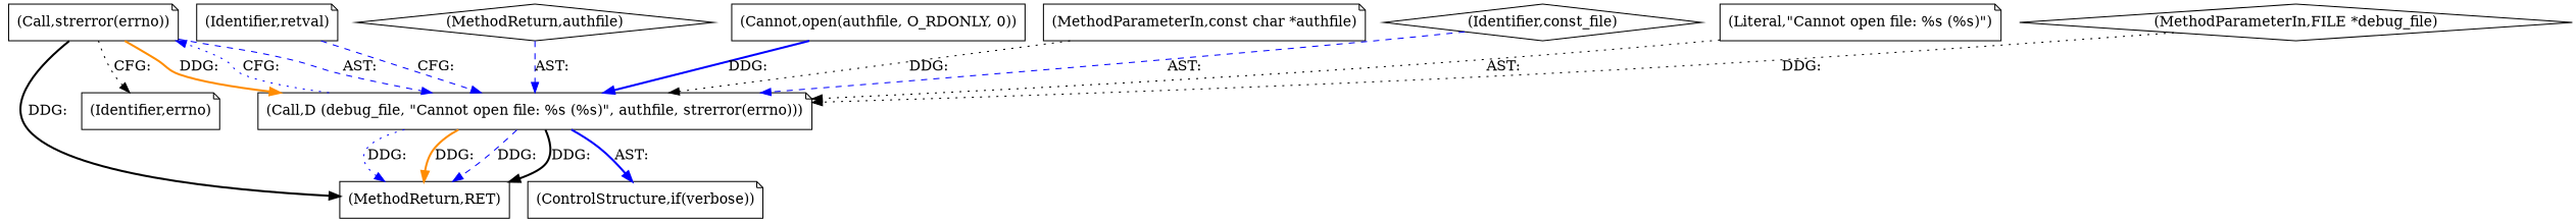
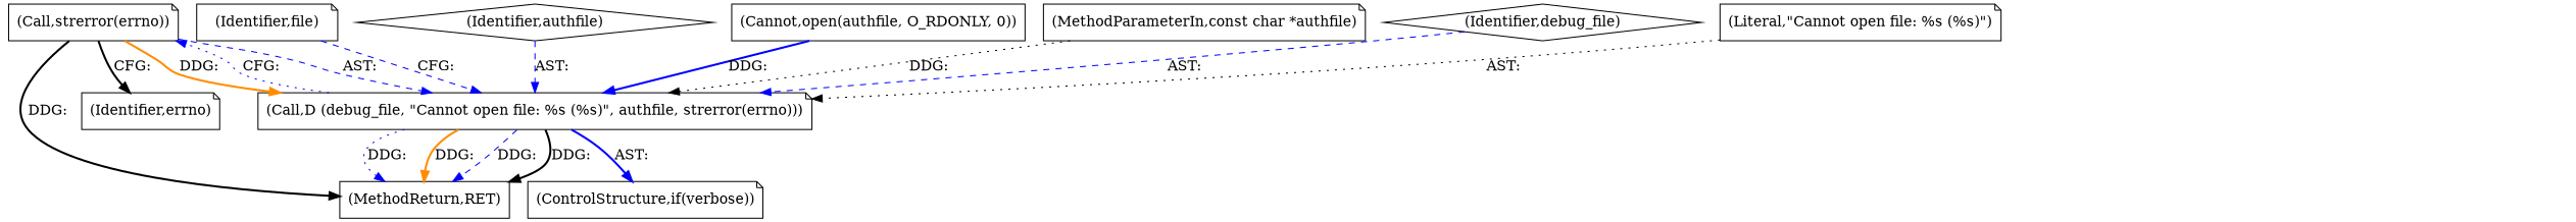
  digraph {
    node [shape=note]
    edge [color=blue style=bold]
    n1 [label="(Call,strerror(errno))"]
    n2 [label="(Call,D (debug_file, \"Cannot open file: %s (%s)\", authfile, strerror(errno)))"]
    n3 [label="(Identifier,errno)"]
    n4 [label="(MethodReturn,RET)" shape=box]
    n5 [label="(ControlStructure,if(verbose))"]
-   n6 [label="(Identifier,retval)"]
-   n7 [label="(MethodReturn,authfile)" shape=diamond]
+   n6 [label="(Identifier,file)"]
+   n7 [label="(Identifier,authfile)" shape=diamond]
    n8 [label="(Cannot,open(authfile, O_RDONLY, 0))" shape=box]
    n9 [label="(MethodParameterIn,const char *authfile)"]
-   n10 [label="(Identifier,const_file)" shape=diamond]
+   n10 [label="(Identifier,debug_file)" shape=diamond]
    n11 [label="(Literal,\"Cannot open file: %s (%s)\")"]
-   n12 [label="(MethodParameterIn,FILE *debug_file)" shape=diamond]
    n1 -> n2 [label="AST: " style=dashed]
    n1 -> n2 [color=darkorange label="DDG: "]
-   n1 -> n3 [color=black label="CFG: " style=dotted]
+   n1 -> n3 [color=black label="CFG: "]
    n1 -> n4 [color=black label="DDG: "]
    n2 -> n1 [label="CFG: " style=dotted]
    n2 -> n4 [color=black label="DDG: "]
    n2 -> n4 [label="DDG: " style=dotted]
    n2 -> n4 [color=darkorange label="DDG: "]
    n2 -> n4 [label="DDG: " style=dashed]
    n2 -> n5 [label="AST: "]
    n6 -> n2 [label="CFG: " style=dashed]
    n7 -> n2 [label="AST: " style=dashed]
    n8 -> n2 [label="DDG: "]
    n9 -> n2 [color=black label="DDG: " style=dotted]
    n10 -> n2 [label="AST: " style=dashed]
    n11 -> n2 [color=black label="AST: " style=dotted]
-   n12 -> n2 [color=black label="DDG: " style=dotted]
  }
